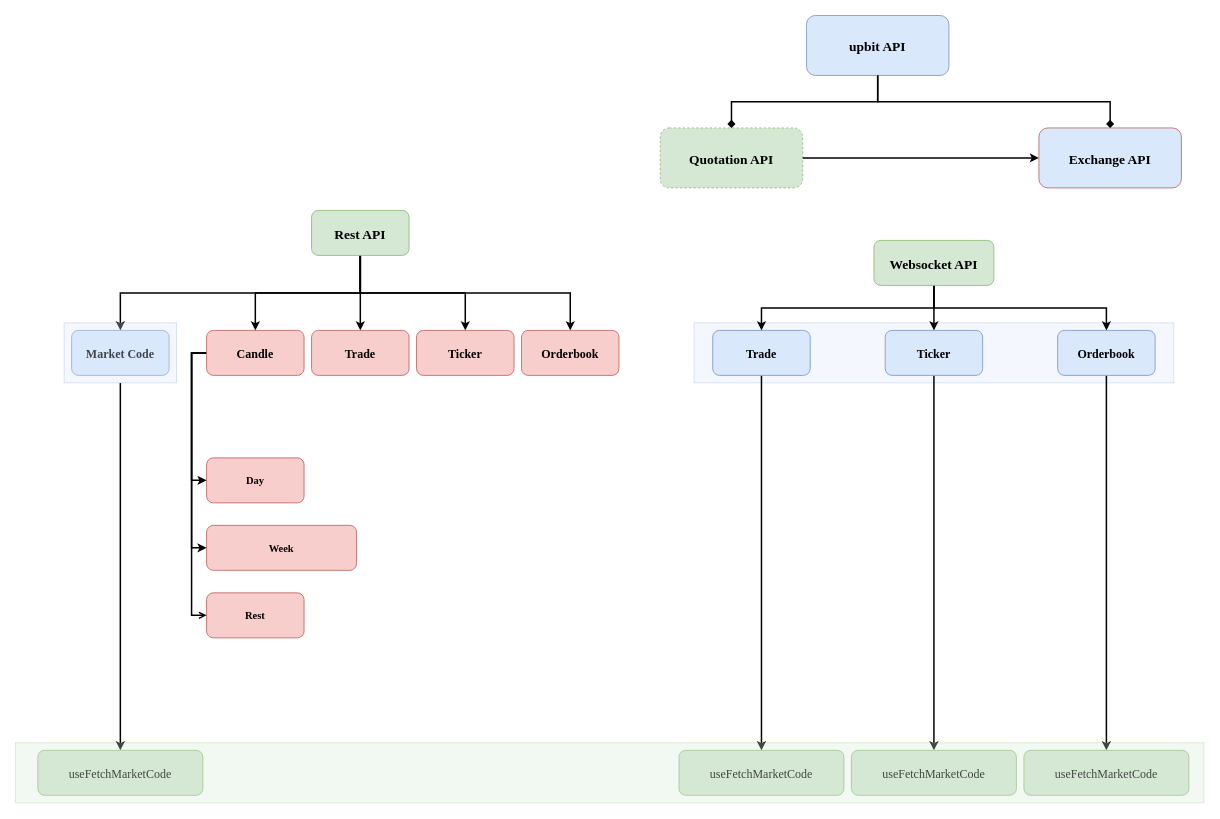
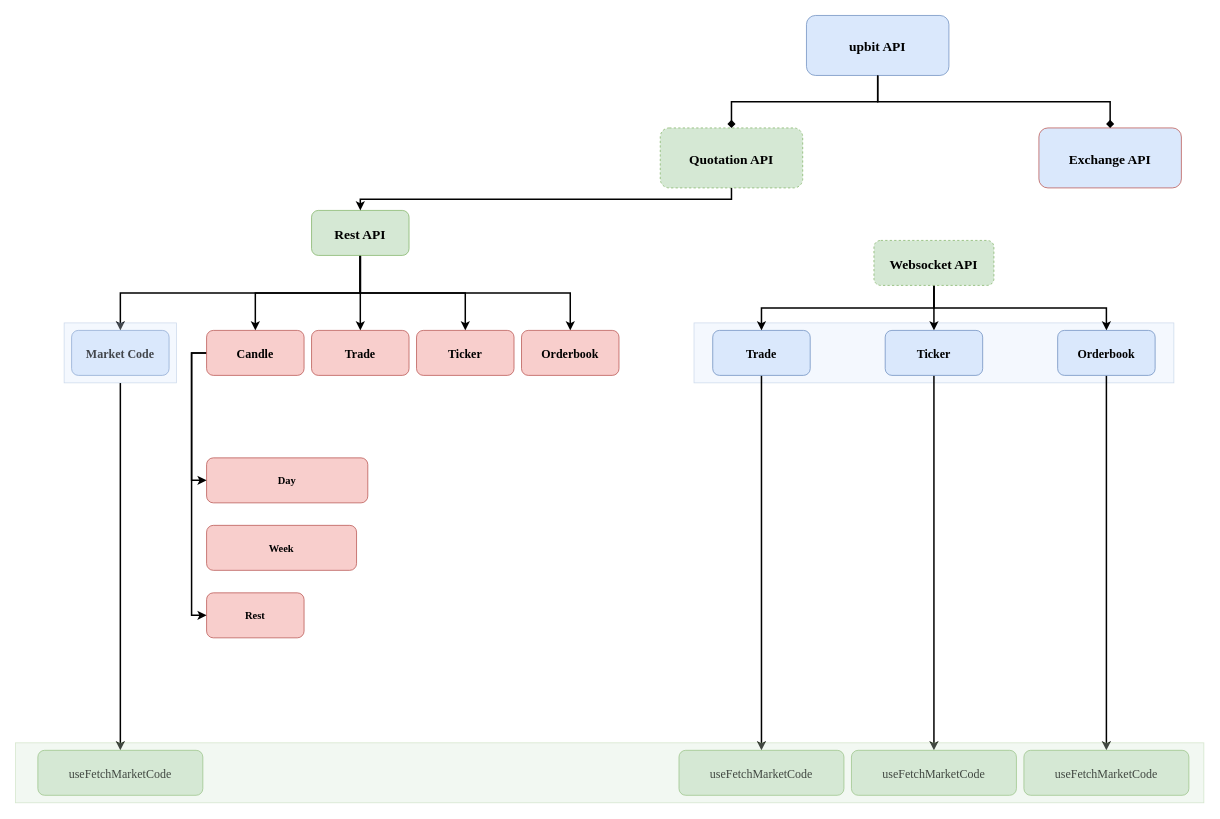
  <mxCell id="0" />
  <mxCell id="1" parent="0" />
  <mxCell id="2" value="" style="fillColor=#dae8fc;strokeColor=#6c8ebf;opacity=30;" vertex="1" parent="1"><mxGeometry x="925" y="430" width="640" height="80" as="geometry" /></mxCell>
  <mxCell id="3" value="upbit API" style="rounded=1;fillColor=#dae8fc;strokeColor=#6c8ebf;fontStyle=1;fontFamily=Tahoma;fontSize=18;" vertex="1" parent="1"><mxGeometry x="1075" y="20" width="190" height="80" as="geometry" /></mxCell>
  <mxCell id="4" value="Exchange API" style="rounded=1;fillColor=#dae8fc;strokeColor=#b85450;fontStyle=1;fontFamily=Tahoma;fontSize=18;" vertex="1" parent="1"><mxGeometry x="1385" y="170" width="190" height="80" as="geometry" /></mxCell>
  <mxCell id="5" value="" style="edgeStyle=elbowEdgeStyle;elbow=vertical;strokeWidth=2;rounded=0;entryX=0.5;entryY=0;entryDx=0;entryDy=0;endArrow=diamond;" edge="1" parent="1" source="3" target="4"><mxGeometry x="370" y="1210" width="100" height="100" as="geometry"><mxPoint x="655" y="150" as="sourcePoint" /><mxPoint x="1475" y="160" as="targetPoint" /><Array as="points"><mxPoint x="1475" y="135" /></Array></mxGeometry></mxCell>
  <mxCell id="6" value="Quotation API" style="rounded=1;fillColor=#d5e8d4;strokeColor=#82b366;fontStyle=1;fontFamily=Tahoma;fontSize=18;dashed=1;" vertex="1" parent="1"><mxGeometry x="880" y="170" width="190" height="80" as="geometry" /></mxCell>
  <mxCell id="7" style="edgeStyle=orthogonalEdgeStyle;rounded=0;orthogonalLoop=1;jettySize=auto;html=1;exitX=0.5;exitY=1;exitDx=0;exitDy=0;entryX=0.5;entryY=0;entryDx=0;entryDy=0;strokeWidth=2;" edge="1" parent="1" source="12" target="13"><mxGeometry relative="1" as="geometry" /></mxCell>
  <mxCell id="8" style="edgeStyle=orthogonalEdgeStyle;rounded=0;orthogonalLoop=1;jettySize=auto;html=1;exitX=0.5;exitY=1;exitDx=0;exitDy=0;entryX=0.5;entryY=0;entryDx=0;entryDy=0;strokeWidth=2;" edge="1" parent="1" source="12" target="23"><mxGeometry relative="1" as="geometry" /></mxCell>
  <mxCell id="9" style="edgeStyle=orthogonalEdgeStyle;rounded=0;orthogonalLoop=1;jettySize=auto;html=1;exitX=0.5;exitY=1;exitDx=0;exitDy=0;entryX=0.5;entryY=0;entryDx=0;entryDy=0;strokeWidth=2;" edge="1" parent="1" source="12" target="14"><mxGeometry relative="1" as="geometry" /></mxCell>
  <mxCell id="10" style="edgeStyle=orthogonalEdgeStyle;rounded=0;orthogonalLoop=1;jettySize=auto;html=1;exitX=0.5;exitY=1;exitDx=0;exitDy=0;entryX=0.5;entryY=0;entryDx=0;entryDy=0;strokeWidth=2;" edge="1" parent="1" source="12" target="24"><mxGeometry relative="1" as="geometry" /></mxCell>
  <mxCell id="11" style="edgeStyle=orthogonalEdgeStyle;rounded=0;orthogonalLoop=1;jettySize=auto;html=1;exitX=0.5;exitY=1;exitDx=0;exitDy=0;entryX=0.5;entryY=0;entryDx=0;entryDy=0;strokeWidth=2;" edge="1" parent="1" source="12" target="25"><mxGeometry relative="1" as="geometry" /></mxCell>
  <mxCell id="12" value="Rest API" style="rounded=1;fillColor=#d5e8d4;strokeColor=#82b366;fontStyle=1;fontFamily=Tahoma;fontSize=18;" vertex="1" parent="1"><mxGeometry x="415" y="280" width="130" height="60" as="geometry" /></mxCell>
  <mxCell id="13" value="Market Code" style="rounded=1;fillColor=#dae8fc;strokeColor=#6c8ebf;fontStyle=1;fontFamily=Tahoma;fontSize=16;" vertex="1" parent="1"><mxGeometry x="95" y="440" width="130" height="60" as="geometry" /></mxCell>
  <mxCell id="14" value="Trade" style="rounded=1;fillColor=#f8cecc;strokeColor=#b85450;fontStyle=1;fontFamily=Tahoma;fontSize=16;" vertex="1" parent="1"><mxGeometry x="415" y="440" width="130" height="60" as="geometry" /></mxCell>
- <mxCell id="15" value="Day" style="rounded=1;fillColor=#f8cecc;strokeColor=#b85450;fontStyle=1;fontFamily=Tahoma;fontSize=14" vertex="1" parent="1"><mxGeometry x="275" y="610" width="130" height="60" as="geometry" /></mxCell>
+ <mxCell id="15" value="Day" style="rounded=1;fillColor=#f8cecc;strokeColor=#b85450;fontStyle=1;fontFamily=Tahoma;fontSize=14" vertex="1" parent="1"><mxGeometry x="275" y="610" width="215" height="60" as="geometry" /></mxCell>
  <mxCell id="16" value="Week" style="rounded=1;fillColor=#f8cecc;strokeColor=#b85450;fontStyle=1;fontFamily=Tahoma;fontSize=14" vertex="1" parent="1"><mxGeometry x="275" y="700" width="200" height="60" as="geometry" /></mxCell>
  <mxCell id="17" value="Rest" style="rounded=1;fillColor=#f8cecc;strokeColor=#b85450;fontStyle=1;fontFamily=Tahoma;fontSize=14" vertex="1" parent="1"><mxGeometry x="275" y="790" width="130" height="60" as="geometry" /></mxCell>
  <mxCell id="18" value="" style="edgeStyle=elbowEdgeStyle;elbow=vertical;strokeWidth=2;rounded=0;endArrow=diamond;" edge="1" parent="1" source="3" target="6"><mxGeometry x="380" y="1220" width="100" height="100" as="geometry"><mxPoint x="1180" y="110" as="sourcePoint" /><mxPoint x="1785" y="180" as="targetPoint" /></mxGeometry></mxCell>
- <mxCell id="19" value="" style="edgeStyle=elbowEdgeStyle;elbow=vertical;strokeWidth=2;rounded=0;" edge="1" parent="1" source="6" target="4"><mxGeometry x="10" y="1130" width="100" height="100" as="geometry"><mxPoint x="295" y="70" as="sourcePoint" /><mxPoint x="395" y="-30" as="targetPoint" /></mxGeometry></mxCell>
+ <mxCell id="19" value="" style="edgeStyle=elbowEdgeStyle;elbow=vertical;strokeWidth=2;rounded=0" edge="1" parent="1" source="6" target="12"><mxGeometry x="10" y="1130" width="100" height="100" as="geometry"><mxPoint x="295" y="70" as="sourcePoint" /><mxPoint x="395" y="-30" as="targetPoint" /></mxGeometry></mxCell>
  <mxCell id="20" style="edgeStyle=orthogonalEdgeStyle;rounded=0;orthogonalLoop=1;jettySize=auto;html=1;exitX=0;exitY=0.5;exitDx=0;exitDy=0;entryX=0;entryY=0.5;entryDx=0;entryDy=0;strokeWidth=2;" edge="1" parent="1" source="23" target="15"><mxGeometry relative="1" as="geometry" /></mxCell>
- <mxCell id="21" style="edgeStyle=orthogonalEdgeStyle;rounded=0;orthogonalLoop=1;jettySize=auto;html=1;exitX=0;exitY=0.5;exitDx=0;exitDy=0;entryX=0;entryY=0.5;entryDx=0;entryDy=0;strokeWidth=2;" edge="1" parent="1" source="23" target="16"><mxGeometry relative="1" as="geometry" /></mxCell>
- <mxCell id="22" style="edgeStyle=orthogonalEdgeStyle;rounded=0;orthogonalLoop=1;jettySize=auto;html=1;exitX=0;exitY=0.5;exitDx=0;exitDy=0;entryX=0;entryY=0.5;entryDx=0;entryDy=0;strokeWidth=2;endArrow=open;" edge="1" parent="1" source="23" target="17"><mxGeometry relative="1" as="geometry" /></mxCell>
+ <mxCell id="22" style="edgeStyle=orthogonalEdgeStyle;rounded=0;orthogonalLoop=1;jettySize=auto;html=1;exitX=0;exitY=0.5;exitDx=0;exitDy=0;entryX=0;entryY=0.5;entryDx=0;entryDy=0;strokeWidth=2;" edge="1" parent="1" source="23" target="17"><mxGeometry relative="1" as="geometry" /></mxCell>
  <mxCell id="23" value="Candle" style="rounded=1;fillColor=#f8cecc;strokeColor=#b85450;fontStyle=1;fontFamily=Tahoma;fontSize=16;" vertex="1" parent="1"><mxGeometry x="275" y="440" width="130" height="60" as="geometry" /></mxCell>
  <mxCell id="24" value="Ticker" style="rounded=1;fillColor=#f8cecc;strokeColor=#b85450;fontStyle=1;fontFamily=Tahoma;fontSize=16;" vertex="1" parent="1"><mxGeometry x="555" y="440" width="130" height="60" as="geometry" /></mxCell>
  <mxCell id="25" value="Orderbook" style="rounded=1;fillColor=#f8cecc;strokeColor=#b85450;fontStyle=1;fontFamily=Tahoma;fontSize=16;" vertex="1" parent="1"><mxGeometry x="695" y="440" width="130" height="60" as="geometry" /></mxCell>
  <mxCell id="26" style="edgeStyle=orthogonalEdgeStyle;rounded=0;orthogonalLoop=1;jettySize=auto;html=1;exitX=0.5;exitY=1;exitDx=0;exitDy=0;entryX=0.5;entryY=0;entryDx=0;entryDy=0;strokeWidth=2;" edge="1" parent="1" source="29" target="31"><mxGeometry relative="1" as="geometry" /></mxCell>
  <mxCell id="27" style="edgeStyle=orthogonalEdgeStyle;rounded=0;orthogonalLoop=1;jettySize=auto;html=1;exitX=0.5;exitY=1;exitDx=0;exitDy=0;entryX=0.5;entryY=0;entryDx=0;entryDy=0;strokeWidth=2;" edge="1" parent="1" source="29" target="33"><mxGeometry relative="1" as="geometry" /></mxCell>
  <mxCell id="28" style="edgeStyle=orthogonalEdgeStyle;rounded=0;orthogonalLoop=1;jettySize=auto;html=1;exitX=0.5;exitY=1;exitDx=0;exitDy=0;entryX=0.5;entryY=0;entryDx=0;entryDy=0;strokeWidth=2;" edge="1" parent="1" source="29" target="35"><mxGeometry relative="1" as="geometry" /></mxCell>
- <mxCell id="29" value="Websocket API" style="rounded=1;fillColor=#d5e8d4;strokeColor=#82b366;fontStyle=1;fontFamily=Tahoma;fontSize=18;" vertex="1" parent="1"><mxGeometry x="1165" y="320" width="160" height="60" as="geometry" /></mxCell>
+ <mxCell id="29" value="Websocket API" style="rounded=1;fillColor=#d5e8d4;strokeColor=#82b366;fontStyle=1;fontFamily=Tahoma;fontSize=18;dashed=1;" vertex="1" parent="1"><mxGeometry x="1165" y="320" width="160" height="60" as="geometry" /></mxCell>
  <mxCell id="30" style="edgeStyle=orthogonalEdgeStyle;rounded=0;orthogonalLoop=1;jettySize=auto;html=1;exitX=0.5;exitY=1;exitDx=0;exitDy=0;entryX=0.5;entryY=0;entryDx=0;entryDy=0;strokeWidth=2;" edge="1" parent="1" source="31" target="39"><mxGeometry relative="1" as="geometry" /></mxCell>
  <mxCell id="31" value="Trade" style="rounded=1;fillColor=#dae8fc;strokeColor=#6c8ebf;fontStyle=1;fontFamily=Tahoma;fontSize=16;" vertex="1" parent="1"><mxGeometry x="950" y="440" width="130" height="60" as="geometry" /></mxCell>
  <mxCell id="32" style="edgeStyle=orthogonalEdgeStyle;rounded=0;orthogonalLoop=1;jettySize=auto;html=1;exitX=0.5;exitY=1;exitDx=0;exitDy=0;entryX=0.5;entryY=0;entryDx=0;entryDy=0;strokeWidth=2;" edge="1" parent="1" source="33" target="40"><mxGeometry relative="1" as="geometry" /></mxCell>
  <mxCell id="33" value="Ticker" style="rounded=1;fillColor=#dae8fc;strokeColor=#6c8ebf;fontStyle=1;fontFamily=Tahoma;fontSize=16;" vertex="1" parent="1"><mxGeometry x="1180" y="440" width="130" height="60" as="geometry" /></mxCell>
  <mxCell id="34" style="edgeStyle=orthogonalEdgeStyle;rounded=0;orthogonalLoop=1;jettySize=auto;html=1;exitX=0.5;exitY=1;exitDx=0;exitDy=0;entryX=0.5;entryY=0;entryDx=0;entryDy=0;strokeWidth=2;" edge="1" parent="1" source="35" target="41"><mxGeometry relative="1" as="geometry" /></mxCell>
  <mxCell id="35" value="Orderbook" style="rounded=1;fillColor=#dae8fc;strokeColor=#6c8ebf;fontStyle=1;fontFamily=Tahoma;fontSize=16;" vertex="1" parent="1"><mxGeometry x="1410" y="440" width="130" height="60" as="geometry" /></mxCell>
  <mxCell id="36" style="edgeStyle=orthogonalEdgeStyle;rounded=0;orthogonalLoop=1;jettySize=auto;html=1;exitX=0.5;exitY=1;exitDx=0;exitDy=0;entryX=0.5;entryY=0;entryDx=0;entryDy=0;strokeWidth=2;" edge="1" parent="1" source="37" target="38"><mxGeometry relative="1" as="geometry" /></mxCell>
  <mxCell id="37" value="" style="fillColor=#dae8fc;strokeColor=#6c8ebf;opacity=30;" vertex="1" parent="1"><mxGeometry x="85" y="430" width="150" height="80" as="geometry" /></mxCell>
  <mxCell id="38" value="useFetchMarketCode" style="rounded=1;fillColor=#d5e8d4;strokeColor=#82b366;fontStyle=0;fontFamily=Tahoma;fontSize=16;" vertex="1" parent="1"><mxGeometry x="50" y="1000" width="220" height="60" as="geometry" /></mxCell>
  <mxCell id="39" value="useFetchMarketCode" style="rounded=1;fillColor=#d5e8d4;strokeColor=#82b366;fontStyle=0;fontFamily=Tahoma;fontSize=16;" vertex="1" parent="1"><mxGeometry x="905" y="1000" width="220" height="60" as="geometry" /></mxCell>
  <mxCell id="40" value="useFetchMarketCode" style="rounded=1;fillColor=#d5e8d4;strokeColor=#82b366;fontStyle=0;fontFamily=Tahoma;fontSize=16;" vertex="1" parent="1"><mxGeometry x="1135" y="1000" width="220" height="60" as="geometry" /></mxCell>
  <mxCell id="41" value="useFetchMarketCode" style="rounded=1;fillColor=#d5e8d4;strokeColor=#82b366;fontStyle=0;fontFamily=Tahoma;fontSize=16;" vertex="1" parent="1"><mxGeometry x="1365" y="1000" width="220" height="60" as="geometry" /></mxCell>
  <mxCell id="42" value="" style="fillColor=#d5e8d4;strokeColor=#82b366;opacity=30;" vertex="1" parent="1"><mxGeometry x="20" y="990" width="1585" height="80" as="geometry" /></mxCell>
